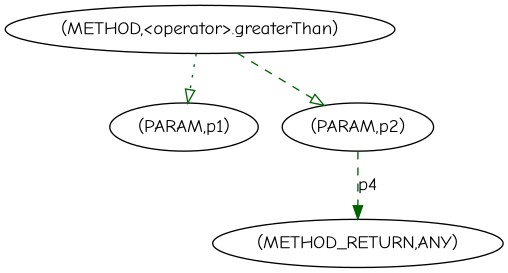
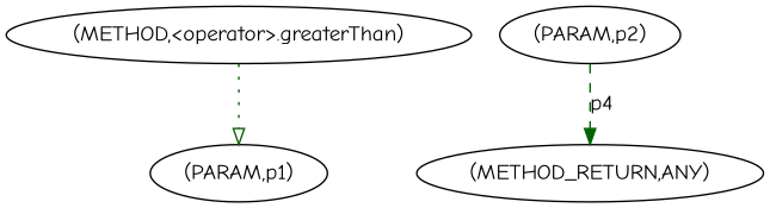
  digraph {
    fontname="Comic Neue"
    node [fontname="Comic Neue"]
    edge [arrowhead=onormal color=darkgreen fontname="Comic Neue" style=dashed]
    n1 [label=<(METHOD,&lt;operator&gt;.greaterThan)>]
    n2 [label=<(PARAM,p1)>]
    n3 [label=<(PARAM,p2)>]
    n4 [label=<(METHOD_RETURN,ANY)>]
    n1 -> n2 [style=dotted]
-   n1 -> n3
    n3 -> n4 [arrowhead=normal label=p4]
  }
